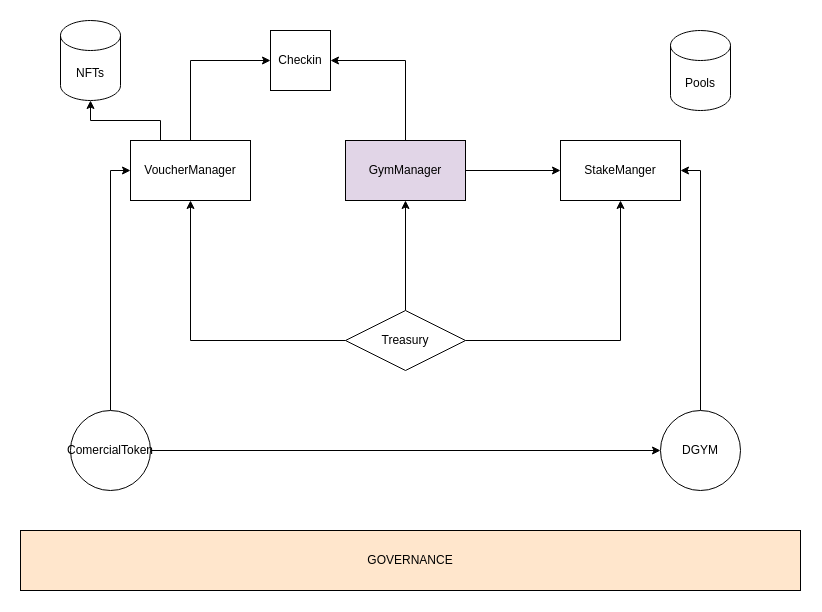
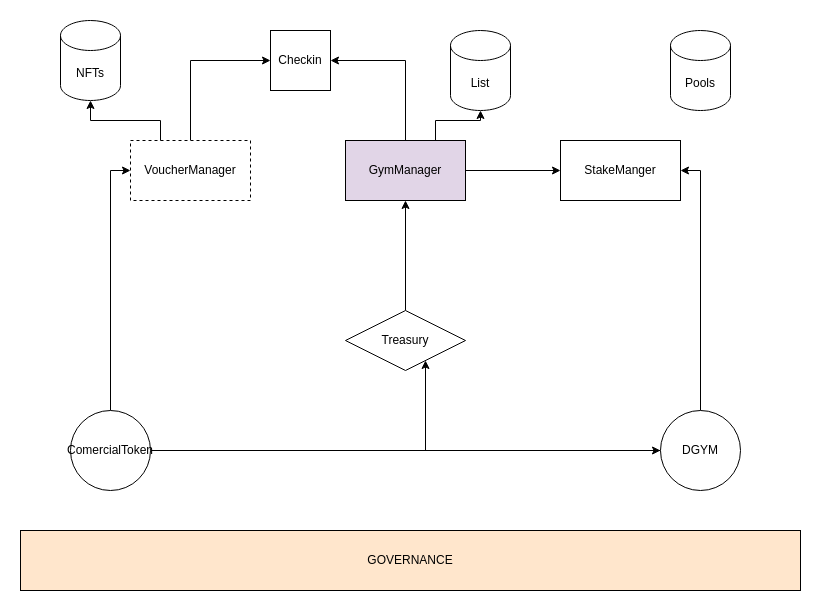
  <mxCell id="0" />
  <mxCell id="1" parent="0" />
- <mxCell id="2" value="" style="edgeStyle=orthogonalEdgeStyle;rounded=0;orthogonalLoop=1;jettySize=auto;html=1;entryX=0.5;entryY=1;entryDx=0;entryDy=0;" edge="1" parent="1" source="5" target="10"><mxGeometry relative="1" as="geometry" /></mxCell>
- <mxCell id="3" value="" style="edgeStyle=orthogonalEdgeStyle;rounded=0;orthogonalLoop=1;jettySize=auto;html=1;entryX=0.5;entryY=1;entryDx=0;entryDy=0;" edge="1" parent="1" source="5" target="7"><mxGeometry relative="1" as="geometry" /></mxCell>
  <mxCell id="4" value="" style="edgeStyle=orthogonalEdgeStyle;rounded=0;orthogonalLoop=1;jettySize=auto;html=1;" edge="1" parent="1" source="5" target="9"><mxGeometry relative="1" as="geometry" /></mxCell>
  <mxCell id="5" value="&lt;div&gt;Treasury&lt;/div&gt;" style="rhombus;whiteSpace=wrap;html=1;" vertex="1" parent="1"><mxGeometry x="345" y="310" width="120" height="60" as="geometry" /></mxCell>
  <mxCell id="6" value="" style="edgeStyle=orthogonalEdgeStyle;rounded=0;orthogonalLoop=1;jettySize=auto;html=1;entryX=0;entryY=0.5;entryDx=0;entryDy=0;exitX=0.5;exitY=0;exitDx=0;exitDy=0;" edge="1" parent="1" source="7" target="14"><mxGeometry relative="1" as="geometry"><mxPoint x="190" y="60" as="targetPoint" /></mxGeometry></mxCell>
- <mxCell id="7" value="VoucherManager" style="rounded=0;whiteSpace=wrap;html=1;" vertex="1" parent="1"><mxGeometry x="130" y="140" width="120" height="60" as="geometry" /></mxCell>
+ <mxCell id="7" value="VoucherManager" style="rounded=0;whiteSpace=wrap;html=1;dashed=1;" vertex="1" parent="1"><mxGeometry x="130" y="140" width="120" height="60" as="geometry" /></mxCell>
  <mxCell id="8" value="" style="edgeStyle=orthogonalEdgeStyle;rounded=0;orthogonalLoop=1;jettySize=auto;html=1;" edge="1" parent="1" source="9" target="10"><mxGeometry relative="1" as="geometry" /></mxCell>
  <mxCell id="9" value="&lt;div&gt;GymManager&lt;/div&gt;" style="rounded=0;whiteSpace=wrap;html=1;fillColor=#e1d5e7;" vertex="1" parent="1"><mxGeometry x="345" y="140" width="120" height="60" as="geometry" /></mxCell>
  <mxCell id="10" value="StakeManger" style="rounded=0;whiteSpace=wrap;html=1;" vertex="1" parent="1"><mxGeometry x="560" y="140" width="120" height="60" as="geometry" /></mxCell>
  <mxCell id="11" value="" style="edgeStyle=orthogonalEdgeStyle;rounded=0;orthogonalLoop=1;jettySize=auto;html=1;entryX=1;entryY=0.5;entryDx=0;entryDy=0;exitX=0.5;exitY=0;exitDx=0;exitDy=0;" edge="1" parent="1" source="24" target="10"><mxGeometry relative="1" as="geometry"><mxPoint x="700" y="420" as="sourcePoint" /><mxPoint x="700" y="340" as="targetPoint" /><Array as="points"><mxPoint x="700" y="410" /><mxPoint x="700" y="170" /></Array></mxGeometry></mxCell>
  <mxCell id="12" value="" style="edgeStyle=orthogonalEdgeStyle;rounded=0;orthogonalLoop=1;jettySize=auto;html=1;entryX=0;entryY=0.5;entryDx=0;entryDy=0;exitX=0.5;exitY=0;exitDx=0;exitDy=0;" edge="1" parent="1" source="23" target="7"><mxGeometry relative="1" as="geometry"><mxPoint x="110" y="420" as="sourcePoint" /><mxPoint x="110" y="340" as="targetPoint" /></mxGeometry></mxCell>
  <mxCell id="13" value="" style="edgeStyle=orthogonalEdgeStyle;rounded=0;orthogonalLoop=1;jettySize=auto;html=1;exitX=1;exitY=0.5;exitDx=0;exitDy=0;" edge="1" parent="1" source="23" target="24"><mxGeometry relative="1" as="geometry"><mxPoint x="160" y="450" as="sourcePoint" /><mxPoint x="250" y="450" as="targetPoint" /></mxGeometry></mxCell>
  <mxCell id="14" value="&lt;div&gt;Checkin&lt;/div&gt;" style="rounded=0;whiteSpace=wrap;html=1;" vertex="1" parent="1"><mxGeometry x="270" y="30" width="60" height="60" as="geometry" /></mxCell>
  <mxCell id="15" value="" style="edgeStyle=orthogonalEdgeStyle;rounded=0;orthogonalLoop=1;jettySize=auto;html=1;entryX=1;entryY=0.5;entryDx=0;entryDy=0;exitX=0.5;exitY=0;exitDx=0;exitDy=0;" edge="1" parent="1" source="9" target="14"><mxGeometry relative="1" as="geometry"><mxPoint x="200" y="150" as="sourcePoint" /><mxPoint x="280" y="70" as="targetPoint" /></mxGeometry></mxCell>
+ <mxCell id="16" value="" style="edgeStyle=orthogonalEdgeStyle;rounded=0;orthogonalLoop=1;jettySize=auto;html=1;entryX=0.75;entryY=1;entryDx=0;entryDy=0;exitX=0;exitY=0.5;exitDx=0;exitDy=0;" edge="1" parent="1" source="24" target="5"><mxGeometry relative="1" as="geometry"><mxPoint x="640" y="450" as="sourcePoint" /><mxPoint x="385" y="380" as="targetPoint" /></mxGeometry></mxCell>
  <mxCell id="17" value="&lt;div&gt;Pools&lt;/div&gt;" style="shape=cylinder3;whiteSpace=wrap;html=1;boundedLbl=1;backgroundOutline=1;size=15;" vertex="1" parent="1"><mxGeometry x="670" y="30" width="60" height="80" as="geometry" /></mxCell>
+ <mxCell id="18" value="List" style="shape=cylinder3;whiteSpace=wrap;html=1;boundedLbl=1;backgroundOutline=1;size=15;" vertex="1" parent="1"><mxGeometry x="450" y="30" width="60" height="80" as="geometry" /></mxCell>
+ <mxCell id="19" style="edgeStyle=orthogonalEdgeStyle;rounded=0;orthogonalLoop=1;jettySize=auto;html=1;entryX=0.5;entryY=1;entryDx=0;entryDy=0;entryPerimeter=0;exitX=0.75;exitY=0;exitDx=0;exitDy=0;" edge="1" parent="1" source="9" target="18"><mxGeometry relative="1" as="geometry" /></mxCell>
  <mxCell id="20" value="NFTs" style="shape=cylinder3;whiteSpace=wrap;html=1;boundedLbl=1;backgroundOutline=1;size=15;" vertex="1" parent="1"><mxGeometry x="60" y="20" width="60" height="80" as="geometry" /></mxCell>
  <mxCell id="21" style="edgeStyle=orthogonalEdgeStyle;rounded=0;orthogonalLoop=1;jettySize=auto;html=1;entryX=0.5;entryY=1;entryDx=0;entryDy=0;entryPerimeter=0;exitX=0.25;exitY=0;exitDx=0;exitDy=0;" edge="1" parent="1" source="7" target="20"><mxGeometry relative="1" as="geometry" /></mxCell>
  <mxCell id="22" value="GOVERNANCE" style="rounded=0;whiteSpace=wrap;html=1;fillColor=#ffe6cc;" vertex="1" parent="1"><mxGeometry x="20" y="530" width="780" height="60" as="geometry" /></mxCell>
  <mxCell id="23" value="ComercialToken" style="ellipse;whiteSpace=wrap;html=1;aspect=fixed;" vertex="1" parent="1"><mxGeometry x="70" y="410" width="80" height="80" as="geometry" /></mxCell>
  <mxCell id="24" value="DGYM" style="ellipse;whiteSpace=wrap;html=1;aspect=fixed;" vertex="1" parent="1"><mxGeometry x="660" y="410" width="80" height="80" as="geometry" /></mxCell>
